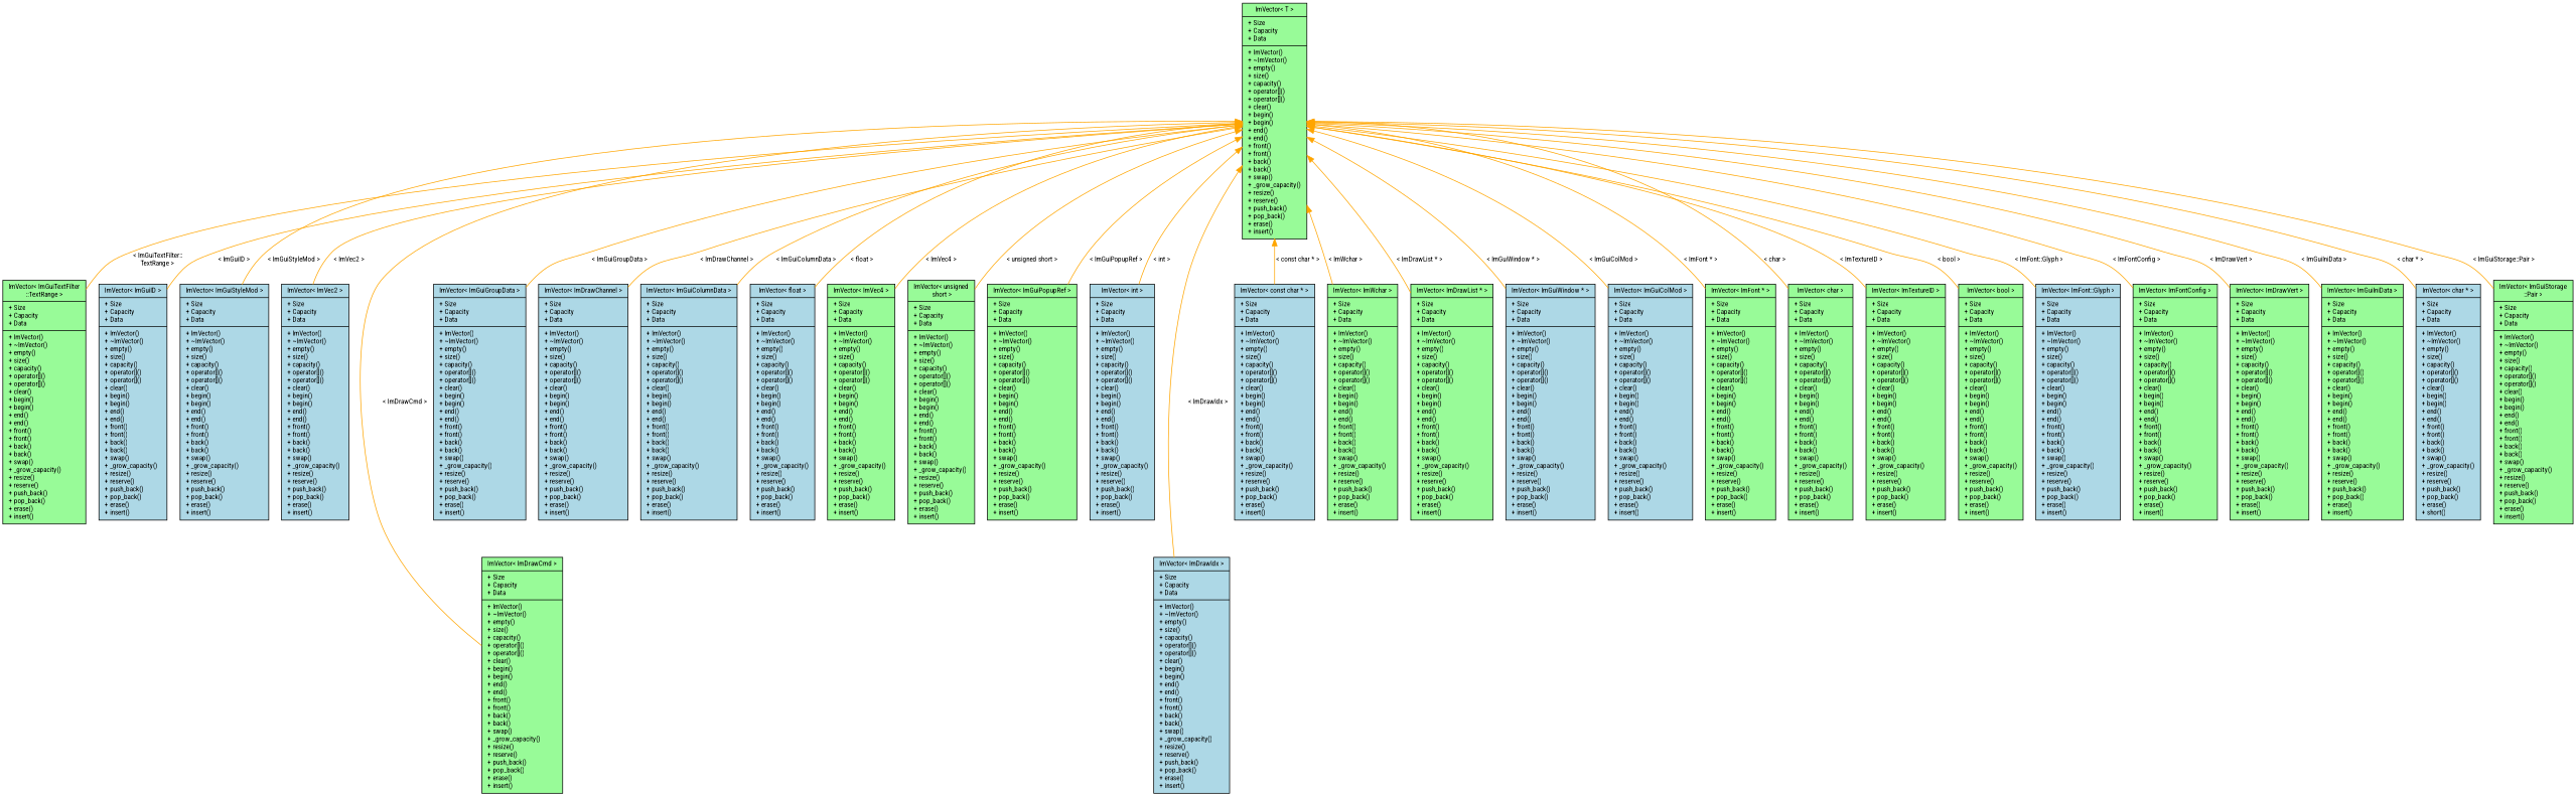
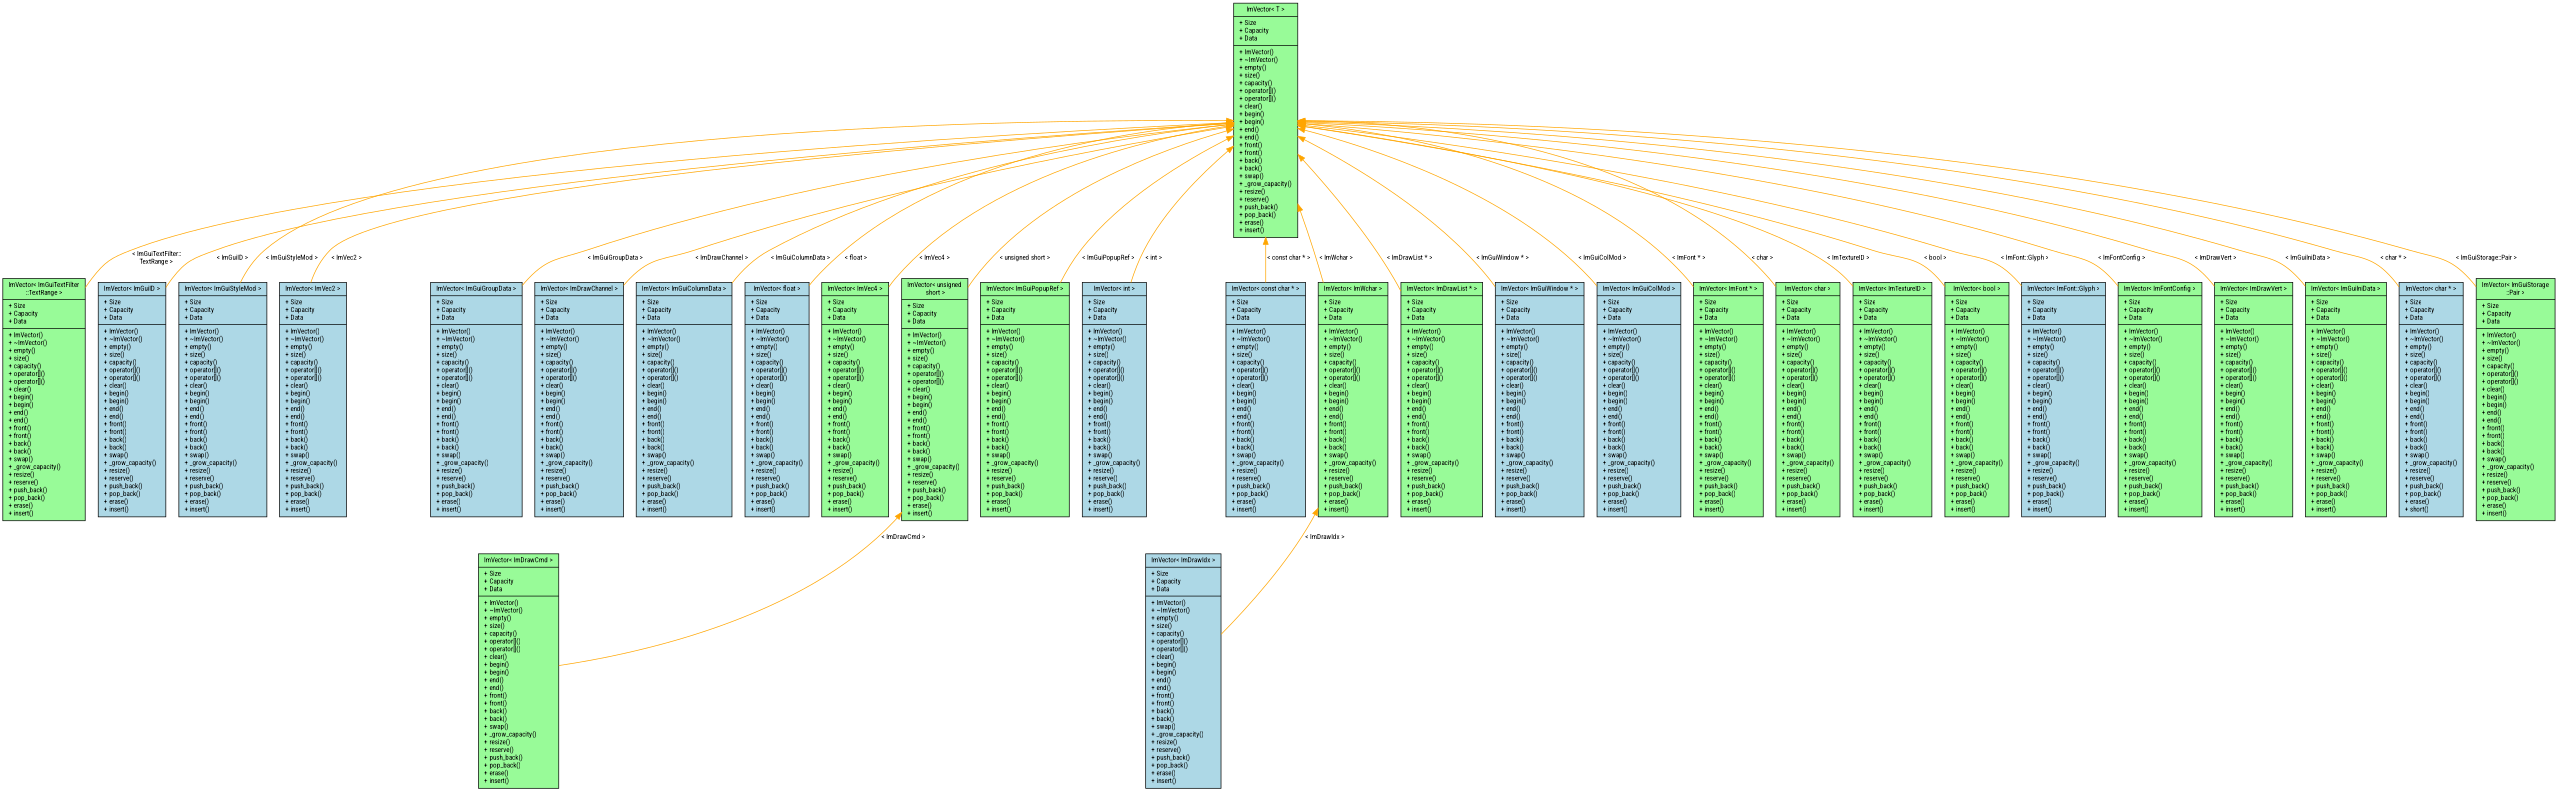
  digraph {
    fontname="Roboto Condensed"
    node [color=black fillcolor=palegreen fontname="Roboto Condensed" fontsize=10 shape=record style=filled]
    edge [color=orange dir=back fontname="Roboto Condensed" fontsize=10 labelfontname=Helvetica labelfontsize=10 style=solid]
    n1 [fontcolor=black height=0.2 label="{ImVector\< T \>\n|+ Size\l+ Capacity\l+ Data\l|+ ImVector()\l+ ~ImVector()\l+ empty()\l+ size()\l+ capacity()\l+ operator[]()\l+ operator[]()\l+ clear()\l+ begin()\l+ begin()\l+ end()\l+ end()\l+ front()\l+ front()\l+ back()\l+ back()\l+ swap()\l+ _grow_capacity()\l+ resize()\l+ reserve()\l+ push_back()\l+ pop_back()\l+ erase()\l+ insert()\l}" width=0.4]
    n2 [height=0.2 label="{ImVector\< ImGuiTextFilter\l::TextRange \>\n|+ Size\l+ Capacity\l+ Data\l|+ ImVector()\l+ ~ImVector()\l+ empty()\l+ size()\l+ capacity()\l+ operator[]()\l+ operator[]()\l+ clear()\l+ begin()\l+ begin()\l+ end()\l+ end()\l+ front()\l+ front()\l+ back()\l+ back()\l+ swap()\l+ _grow_capacity()\l+ resize()\l+ reserve()\l+ push_back()\l+ pop_back()\l+ erase()\l+ insert()\l}" width=0.4]
    n3 [fillcolor=lightblue height=0.2 label="{ImVector\< ImGuiID \>\n|+ Size\l+ Capacity\l+ Data\l|+ ImVector()\l+ ~ImVector()\l+ empty()\l+ size()\l+ capacity()\l+ operator[]()\l+ operator[]()\l+ clear()\l+ begin()\l+ begin()\l+ end()\l+ end()\l+ front()\l+ front()\l+ back()\l+ back()\l+ swap()\l+ _grow_capacity()\l+ resize()\l+ reserve()\l+ push_back()\l+ pop_back()\l+ erase()\l+ insert()\l}" width=0.4]
    n4 [fillcolor=lightblue height=0.2 label="{ImVector\< ImGuiStyleMod \>\n|+ Size\l+ Capacity\l+ Data\l|+ ImVector()\l+ ~ImVector()\l+ empty()\l+ size()\l+ capacity()\l+ operator[]()\l+ operator[]()\l+ clear()\l+ begin()\l+ begin()\l+ end()\l+ end()\l+ front()\l+ front()\l+ back()\l+ back()\l+ swap()\l+ _grow_capacity()\l+ resize()\l+ reserve()\l+ push_back()\l+ pop_back()\l+ erase()\l+ insert()\l}" width=0.4]
    n5 [fillcolor=lightblue height=0.2 label="{ImVector\< ImVec2 \>\n|+ Size\l+ Capacity\l+ Data\l|+ ImVector()\l+ ~ImVector()\l+ empty()\l+ size()\l+ capacity()\l+ operator[]()\l+ operator[]()\l+ clear()\l+ begin()\l+ begin()\l+ end()\l+ end()\l+ front()\l+ front()\l+ back()\l+ back()\l+ swap()\l+ _grow_capacity()\l+ resize()\l+ reserve()\l+ push_back()\l+ pop_back()\l+ erase()\l+ insert()\l}" width=0.4]
    n6 [height=0.2 label="{ImVector\< ImDrawCmd \>\n|+ Size\l+ Capacity\l+ Data\l|+ ImVector()\l+ ~ImVector()\l+ empty()\l+ size()\l+ capacity()\l+ operator[]()\l+ operator[]()\l+ clear()\l+ begin()\l+ begin()\l+ end()\l+ end()\l+ front()\l+ front()\l+ back()\l+ back()\l+ swap()\l+ _grow_capacity()\l+ resize()\l+ reserve()\l+ push_back()\l+ pop_back()\l+ erase()\l+ insert()\l}" width=0.4]
    n7 [fillcolor=lightblue height=0.2 label="{ImVector\< ImGuiGroupData \>\n|+ Size\l+ Capacity\l+ Data\l|+ ImVector()\l+ ~ImVector()\l+ empty()\l+ size()\l+ capacity()\l+ operator[]()\l+ operator[]()\l+ clear()\l+ begin()\l+ begin()\l+ end()\l+ end()\l+ front()\l+ front()\l+ back()\l+ back()\l+ swap()\l+ _grow_capacity()\l+ resize()\l+ reserve()\l+ push_back()\l+ pop_back()\l+ erase()\l+ insert()\l}" width=0.4]
    n8 [fillcolor=lightblue height=0.2 label="{ImVector\< ImDrawChannel \>\n|+ Size\l+ Capacity\l+ Data\l|+ ImVector()\l+ ~ImVector()\l+ empty()\l+ size()\l+ capacity()\l+ operator[]()\l+ operator[]()\l+ clear()\l+ begin()\l+ begin()\l+ end()\l+ end()\l+ front()\l+ front()\l+ back()\l+ back()\l+ swap()\l+ _grow_capacity()\l+ resize()\l+ reserve()\l+ push_back()\l+ pop_back()\l+ erase()\l+ insert()\l}" width=0.4]
    n9 [fillcolor=lightblue height=0.2 label="{ImVector\< ImGuiColumnData \>\n|+ Size\l+ Capacity\l+ Data\l|+ ImVector()\l+ ~ImVector()\l+ empty()\l+ size()\l+ capacity()\l+ operator[]()\l+ operator[]()\l+ clear()\l+ begin()\l+ begin()\l+ end()\l+ end()\l+ front()\l+ front()\l+ back()\l+ back()\l+ swap()\l+ _grow_capacity()\l+ resize()\l+ reserve()\l+ push_back()\l+ pop_back()\l+ erase()\l+ insert()\l}" width=0.4]
    n10 [fillcolor=lightblue height=0.2 label="{ImVector\< float \>\n|+ Size\l+ Capacity\l+ Data\l|+ ImVector()\l+ ~ImVector()\l+ empty()\l+ size()\l+ capacity()\l+ operator[]()\l+ operator[]()\l+ clear()\l+ begin()\l+ begin()\l+ end()\l+ end()\l+ front()\l+ front()\l+ back()\l+ back()\l+ swap()\l+ _grow_capacity()\l+ resize()\l+ reserve()\l+ push_back()\l+ pop_back()\l+ erase()\l+ insert()\l}" width=0.4]
    n11 [height=0.2 label="{ImVector\< ImVec4 \>\n|+ Size\l+ Capacity\l+ Data\l|+ ImVector()\l+ ~ImVector()\l+ empty()\l+ size()\l+ capacity()\l+ operator[]()\l+ operator[]()\l+ clear()\l+ begin()\l+ begin()\l+ end()\l+ end()\l+ front()\l+ front()\l+ back()\l+ back()\l+ swap()\l+ _grow_capacity()\l+ resize()\l+ reserve()\l+ push_back()\l+ pop_back()\l+ erase()\l+ insert()\l}" width=0.4]
    n12 [fillcolor=lightblue height=0.2 label="{ImVector\< ImDrawIdx \>\n|+ Size\l+ Capacity\l+ Data\l|+ ImVector()\l+ ~ImVector()\l+ empty()\l+ size()\l+ capacity()\l+ operator[]()\l+ operator[]()\l+ clear()\l+ begin()\l+ begin()\l+ end()\l+ end()\l+ front()\l+ front()\l+ back()\l+ back()\l+ swap()\l+ _grow_capacity()\l+ resize()\l+ reserve()\l+ push_back()\l+ pop_back()\l+ erase()\l+ insert()\l}" width=0.4]
    n13 [height=0.2 label="{ImVector\< ImGuiPopupRef \>\n|+ Size\l+ Capacity\l+ Data\l|+ ImVector()\l+ ~ImVector()\l+ empty()\l+ size()\l+ capacity()\l+ operator[]()\l+ operator[]()\l+ clear()\l+ begin()\l+ begin()\l+ end()\l+ end()\l+ front()\l+ front()\l+ back()\l+ back()\l+ swap()\l+ _grow_capacity()\l+ resize()\l+ reserve()\l+ push_back()\l+ pop_back()\l+ erase()\l+ insert()\l}" width=0.4]
    n14 [fillcolor=lightblue height=0.2 label="{ImVector\< int \>\n|+ Size\l+ Capacity\l+ Data\l|+ ImVector()\l+ ~ImVector()\l+ empty()\l+ size()\l+ capacity()\l+ operator[]()\l+ operator[]()\l+ clear()\l+ begin()\l+ begin()\l+ end()\l+ end()\l+ front()\l+ front()\l+ back()\l+ back()\l+ swap()\l+ _grow_capacity()\l+ resize()\l+ reserve()\l+ push_back()\l+ pop_back()\l+ erase()\l+ insert()\l}" width=0.4]
    n15 [height=0.2 label="{ImVector\< ImWchar \>\n|+ Size\l+ Capacity\l+ Data\l|+ ImVector()\l+ ~ImVector()\l+ empty()\l+ size()\l+ capacity()\l+ operator[]()\l+ operator[]()\l+ clear()\l+ begin()\l+ begin()\l+ end()\l+ end()\l+ front()\l+ front()\l+ back()\l+ back()\l+ swap()\l+ _grow_capacity()\l+ resize()\l+ reserve()\l+ push_back()\l+ pop_back()\l+ erase()\l+ insert()\l}" width=0.4]
    n16 [fillcolor=lightblue height=0.2 label="{ImVector\< const char * \>\n|+ Size\l+ Capacity\l+ Data\l|+ ImVector()\l+ ~ImVector()\l+ empty()\l+ size()\l+ capacity()\l+ operator[]()\l+ operator[]()\l+ clear()\l+ begin()\l+ begin()\l+ end()\l+ end()\l+ front()\l+ front()\l+ back()\l+ back()\l+ swap()\l+ _grow_capacity()\l+ resize()\l+ reserve()\l+ push_back()\l+ pop_back()\l+ erase()\l+ insert()\l}" width=0.4]
    n17 [height=0.2 label="{ImVector\< unsigned\l short \>\n|+ Size\l+ Capacity\l+ Data\l|+ ImVector()\l+ ~ImVector()\l+ empty()\l+ size()\l+ capacity()\l+ operator[]()\l+ operator[]()\l+ clear()\l+ begin()\l+ begin()\l+ end()\l+ end()\l+ front()\l+ front()\l+ back()\l+ back()\l+ swap()\l+ _grow_capacity()\l+ resize()\l+ reserve()\l+ push_back()\l+ pop_back()\l+ erase()\l+ insert()\l}" width=0.4]
    n18 [height=0.2 label="{ImVector\< ImDrawList * \>\n|+ Size\l+ Capacity\l+ Data\l|+ ImVector()\l+ ~ImVector()\l+ empty()\l+ size()\l+ capacity()\l+ operator[]()\l+ operator[]()\l+ clear()\l+ begin()\l+ begin()\l+ end()\l+ end()\l+ front()\l+ front()\l+ back()\l+ back()\l+ swap()\l+ _grow_capacity()\l+ resize()\l+ reserve()\l+ push_back()\l+ pop_back()\l+ erase()\l+ insert()\l}" width=0.4]
    n19 [fillcolor=lightblue height=0.2 label="{ImVector\< ImGuiWindow * \>\n|+ Size\l+ Capacity\l+ Data\l|+ ImVector()\l+ ~ImVector()\l+ empty()\l+ size()\l+ capacity()\l+ operator[]()\l+ operator[]()\l+ clear()\l+ begin()\l+ begin()\l+ end()\l+ end()\l+ front()\l+ front()\l+ back()\l+ back()\l+ swap()\l+ _grow_capacity()\l+ resize()\l+ reserve()\l+ push_back()\l+ pop_back()\l+ erase()\l+ insert()\l}" width=0.4]
    n20 [fillcolor=lightblue height=0.2 label="{ImVector\< ImGuiColMod \>\n|+ Size\l+ Capacity\l+ Data\l|+ ImVector()\l+ ~ImVector()\l+ empty()\l+ size()\l+ capacity()\l+ operator[]()\l+ operator[]()\l+ clear()\l+ begin()\l+ begin()\l+ end()\l+ end()\l+ front()\l+ front()\l+ back()\l+ back()\l+ swap()\l+ _grow_capacity()\l+ resize()\l+ reserve()\l+ push_back()\l+ pop_back()\l+ erase()\l+ insert()\l}" width=0.4]
    n21 [height=0.2 label="{ImVector\< ImFont * \>\n|+ Size\l+ Capacity\l+ Data\l|+ ImVector()\l+ ~ImVector()\l+ empty()\l+ size()\l+ capacity()\l+ operator[]()\l+ operator[]()\l+ clear()\l+ begin()\l+ begin()\l+ end()\l+ end()\l+ front()\l+ front()\l+ back()\l+ back()\l+ swap()\l+ _grow_capacity()\l+ resize()\l+ reserve()\l+ push_back()\l+ pop_back()\l+ erase()\l+ insert()\l}" width=0.4]
    n22 [height=0.2 label="{ImVector\< char \>\n|+ Size\l+ Capacity\l+ Data\l|+ ImVector()\l+ ~ImVector()\l+ empty()\l+ size()\l+ capacity()\l+ operator[]()\l+ operator[]()\l+ clear()\l+ begin()\l+ begin()\l+ end()\l+ end()\l+ front()\l+ front()\l+ back()\l+ back()\l+ swap()\l+ _grow_capacity()\l+ resize()\l+ reserve()\l+ push_back()\l+ pop_back()\l+ erase()\l+ insert()\l}" width=0.4]
    n23 [height=0.2 label="{ImVector\< ImTextureID \>\n|+ Size\l+ Capacity\l+ Data\l|+ ImVector()\l+ ~ImVector()\l+ empty()\l+ size()\l+ capacity()\l+ operator[]()\l+ operator[]()\l+ clear()\l+ begin()\l+ begin()\l+ end()\l+ end()\l+ front()\l+ front()\l+ back()\l+ back()\l+ swap()\l+ _grow_capacity()\l+ resize()\l+ reserve()\l+ push_back()\l+ pop_back()\l+ erase()\l+ insert()\l}" width=0.4]
    n24 [height=0.2 label="{ImVector\< bool \>\n|+ Size\l+ Capacity\l+ Data\l|+ ImVector()\l+ ~ImVector()\l+ empty()\l+ size()\l+ capacity()\l+ operator[]()\l+ operator[]()\l+ clear()\l+ begin()\l+ begin()\l+ end()\l+ end()\l+ front()\l+ front()\l+ back()\l+ back()\l+ swap()\l+ _grow_capacity()\l+ resize()\l+ reserve()\l+ push_back()\l+ pop_back()\l+ erase()\l+ insert()\l}" width=0.4]
    n25 [fillcolor=lightblue height=0.2 label="{ImVector\< ImFont::Glyph \>\n|+ Size\l+ Capacity\l+ Data\l|+ ImVector()\l+ ~ImVector()\l+ empty()\l+ size()\l+ capacity()\l+ operator[]()\l+ operator[]()\l+ clear()\l+ begin()\l+ begin()\l+ end()\l+ end()\l+ front()\l+ front()\l+ back()\l+ back()\l+ swap()\l+ _grow_capacity()\l+ resize()\l+ reserve()\l+ push_back()\l+ pop_back()\l+ erase()\l+ insert()\l}" width=0.4]
    n26 [height=0.2 label="{ImVector\< ImFontConfig \>\n|+ Size\l+ Capacity\l+ Data\l|+ ImVector()\l+ ~ImVector()\l+ empty()\l+ size()\l+ capacity()\l+ operator[]()\l+ operator[]()\l+ clear()\l+ begin()\l+ begin()\l+ end()\l+ end()\l+ front()\l+ front()\l+ back()\l+ back()\l+ swap()\l+ _grow_capacity()\l+ resize()\l+ reserve()\l+ push_back()\l+ pop_back()\l+ erase()\l+ insert()\l}" width=0.4]
    n27 [height=0.2 label="{ImVector\< ImDrawVert \>\n|+ Size\l+ Capacity\l+ Data\l|+ ImVector()\l+ ~ImVector()\l+ empty()\l+ size()\l+ capacity()\l+ operator[]()\l+ operator[]()\l+ clear()\l+ begin()\l+ begin()\l+ end()\l+ end()\l+ front()\l+ front()\l+ back()\l+ back()\l+ swap()\l+ _grow_capacity()\l+ resize()\l+ reserve()\l+ push_back()\l+ pop_back()\l+ erase()\l+ insert()\l}" width=0.4]
    n28 [height=0.2 label="{ImVector\< ImGuiIniData \>\n|+ Size\l+ Capacity\l+ Data\l|+ ImVector()\l+ ~ImVector()\l+ empty()\l+ size()\l+ capacity()\l+ operator[]()\l+ operator[]()\l+ clear()\l+ begin()\l+ begin()\l+ end()\l+ end()\l+ front()\l+ front()\l+ back()\l+ back()\l+ swap()\l+ _grow_capacity()\l+ resize()\l+ reserve()\l+ push_back()\l+ pop_back()\l+ erase()\l+ insert()\l}" width=0.4]
    n29 [fillcolor=lightblue height=0.2 label="{ImVector\< char * \>\n|+ Size\l+ Capacity\l+ Data\l|+ ImVector()\l+ ~ImVector()\l+ empty()\l+ size()\l+ capacity()\l+ operator[]()\l+ operator[]()\l+ clear()\l+ begin()\l+ begin()\l+ end()\l+ end()\l+ front()\l+ front()\l+ back()\l+ back()\l+ swap()\l+ _grow_capacity()\l+ resize()\l+ reserve()\l+ push_back()\l+ pop_back()\l+ erase()\l+ short()\l}" width=0.4]
    n30 [height=0.2 label="{ImVector\< ImGuiStorage\l::Pair \>\n|+ Size\l+ Capacity\l+ Data\l|+ ImVector()\l+ ~ImVector()\l+ empty()\l+ size()\l+ capacity()\l+ operator[]()\l+ operator[]()\l+ clear()\l+ begin()\l+ begin()\l+ end()\l+ end()\l+ front()\l+ front()\l+ back()\l+ back()\l+ swap()\l+ _grow_capacity()\l+ resize()\l+ reserve()\l+ push_back()\l+ pop_back()\l+ erase()\l+ insert()\l}" width=0.4]
    n1 -> n2 [label=" \< ImGuiTextFilter::\lTextRange \>"]
    n1 -> n3 [label=" \< ImGuiID \>"]
    n1 -> n4 [label=" \< ImGuiStyleMod \>"]
    n1 -> n5 [label=" \< ImVec2 \>"]
-   n1 -> n6 [label=" \< ImDrawCmd \>"]
+   n17 -> n6 [label=" \< ImDrawCmd \>"]
    n1 -> n7 [label=" \< ImGuiGroupData \>"]
    n1 -> n8 [label=" \< ImDrawChannel \>"]
    n1 -> n9 [label=" \< ImGuiColumnData \>"]
    n1 -> n10 [label=" \< float \>"]
    n1 -> n11 [label=" \< ImVec4 \>"]
-   n1 -> n12 [label=" \< ImDrawIdx \>"]
+   n15 -> n12 [label=" \< ImDrawIdx \>"]
    n1 -> n13 [label=" \< ImGuiPopupRef \>"]
    n1 -> n14 [label=" \< int \>"]
    n1 -> n15 [label=" \< ImWchar \>"]
    n1 -> n16 [label=" \< const char * \>"]
    n1 -> n17 [label=" \< unsigned short \>"]
    n1 -> n18 [label=" \< ImDrawList * \>"]
    n1 -> n19 [label=" \< ImGuiWindow * \>"]
    n1 -> n20 [label=" \< ImGuiColMod \>"]
    n1 -> n21 [label=" \< ImFont * \>"]
    n1 -> n22 [label=" \< char \>"]
    n1 -> n23 [label=" \< ImTextureID \>"]
    n1 -> n24 [label=" \< bool \>"]
    n1 -> n25 [label=" \< ImFont::Glyph \>"]
    n1 -> n26 [label=" \< ImFontConfig \>"]
    n1 -> n27 [label=" \< ImDrawVert \>"]
    n1 -> n28 [label=" \< ImGuiIniData \>"]
    n1 -> n29 [label=" \< char * \>"]
    n1 -> n30 [label=" \< ImGuiStorage::Pair \>"]
  }
